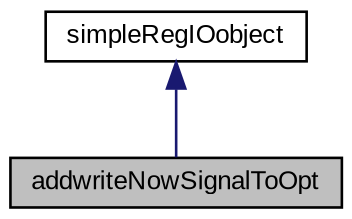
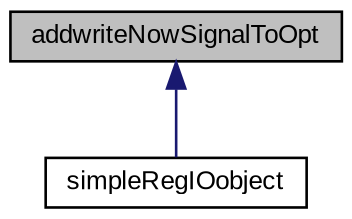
  digraph {
    fontname="Liberation Sans"
    node [color=black fontname="Liberation Sans" fontsize=10 shape=record]
    n1 [fillcolor=grey75 fontcolor=black height=0.2 label=addwriteNowSignalToOpt style=filled width=0.4]
    n2 [height=0.2 label=simpleRegIOobject width=0.4]
-   n2 -> n1 [color=midnightblue dir=back fontname="Liberation Sans" fontsize=10 labelfontname=FreeSans labelfontsize=10 style=solid]
+   n1 -> n2 [color=midnightblue dir=back fontname="Liberation Sans" fontsize=10 labelfontname=FreeSans labelfontsize=10 style=solid]
  }
